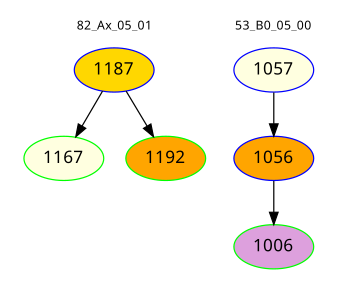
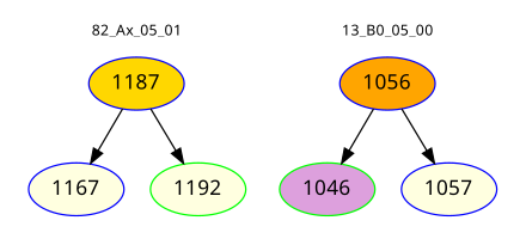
  digraph {
    fontname="Noto Sans"
    node [color=blue fillcolor=lightyellow fontname="Noto Sans" style=filled]
    edge [color=black fontname="Noto Sans"]
    n1 [fillcolor=gold label=1187]
-   n2 [color=green label=1167]
-   n3 [color=green fillcolor=orange label=1192]
+   n2 [label=1167]
+   n3 [color=green label=1192]
    n4 [fillcolor=orange label=1056]
-   n5 [color=green fillcolor=plum label=1006]
+   n5 [color=green fillcolor=plum label=1046]
    n6 [label=1057]
    subgraph cluster_1 {
      color=white
      fontsize=10
      label="82_Ax_05_01"
      n1
      n2
      n3
    }
    subgraph cluster_2 {
      color=white
      fontsize=10
-     label="53_B0_05_00"
+     label="13_B0_05_00"
      n4
      n5
      n6
    }
    n1 -> n2
    n1 -> n3
    n4 -> n5
-   n6 -> n4
+   n4 -> n6
  }
